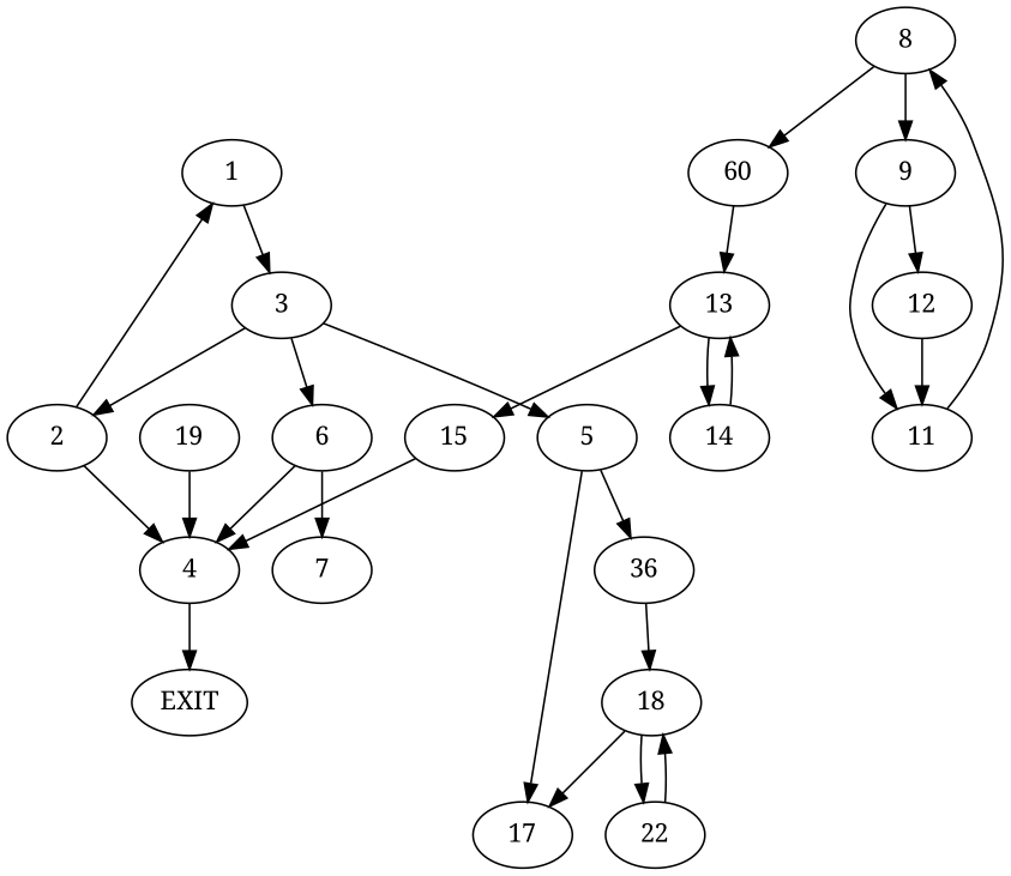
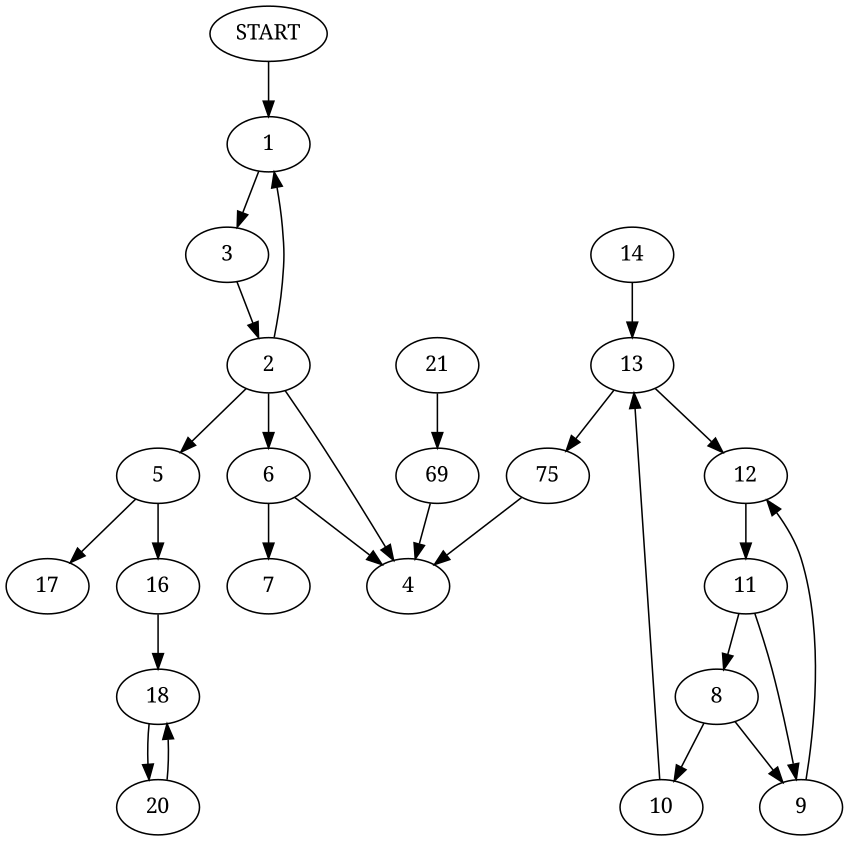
  digraph {
    fontname="Noto Serif"
    node [fontname="Noto Serif"]
    edge [fontname="Noto Serif"]
+   n1 [label=START]
    1
    3
-   n4 [label=EXIT]
    2
    4
    5
    6
-   16 [label=36]
+   16
    17
    7
    18
    8
    9
-   10 [label=60]
+   10
    11
    12
    13
    14
-   15
-   20 [label=22]
-   19
+   15 [label=75]
+   20
+   19 [label=69]
+   21
+   n1 -> 1
    1 -> 3
    3 -> 2
-   3 -> 6
+   2 -> 6
    2 -> 1
    2 -> 4
-   3 -> 5
-   4 -> n4
+   2 -> 5
    5 -> 16
    5 -> 17
    6 -> 4
    6 -> 7
    16 -> 18
-   18 -> 17
    18 -> 20
    8 -> 9
    8 -> 10
-   9 -> 11
+   11 -> 9
    9 -> 12
    10 -> 13
    11 -> 8
    12 -> 11
-   13 -> 14
+   13 -> 12
    13 -> 15
    14 -> 13
    15 -> 4
    20 -> 18
    19 -> 4
+   21 -> 19
  }
